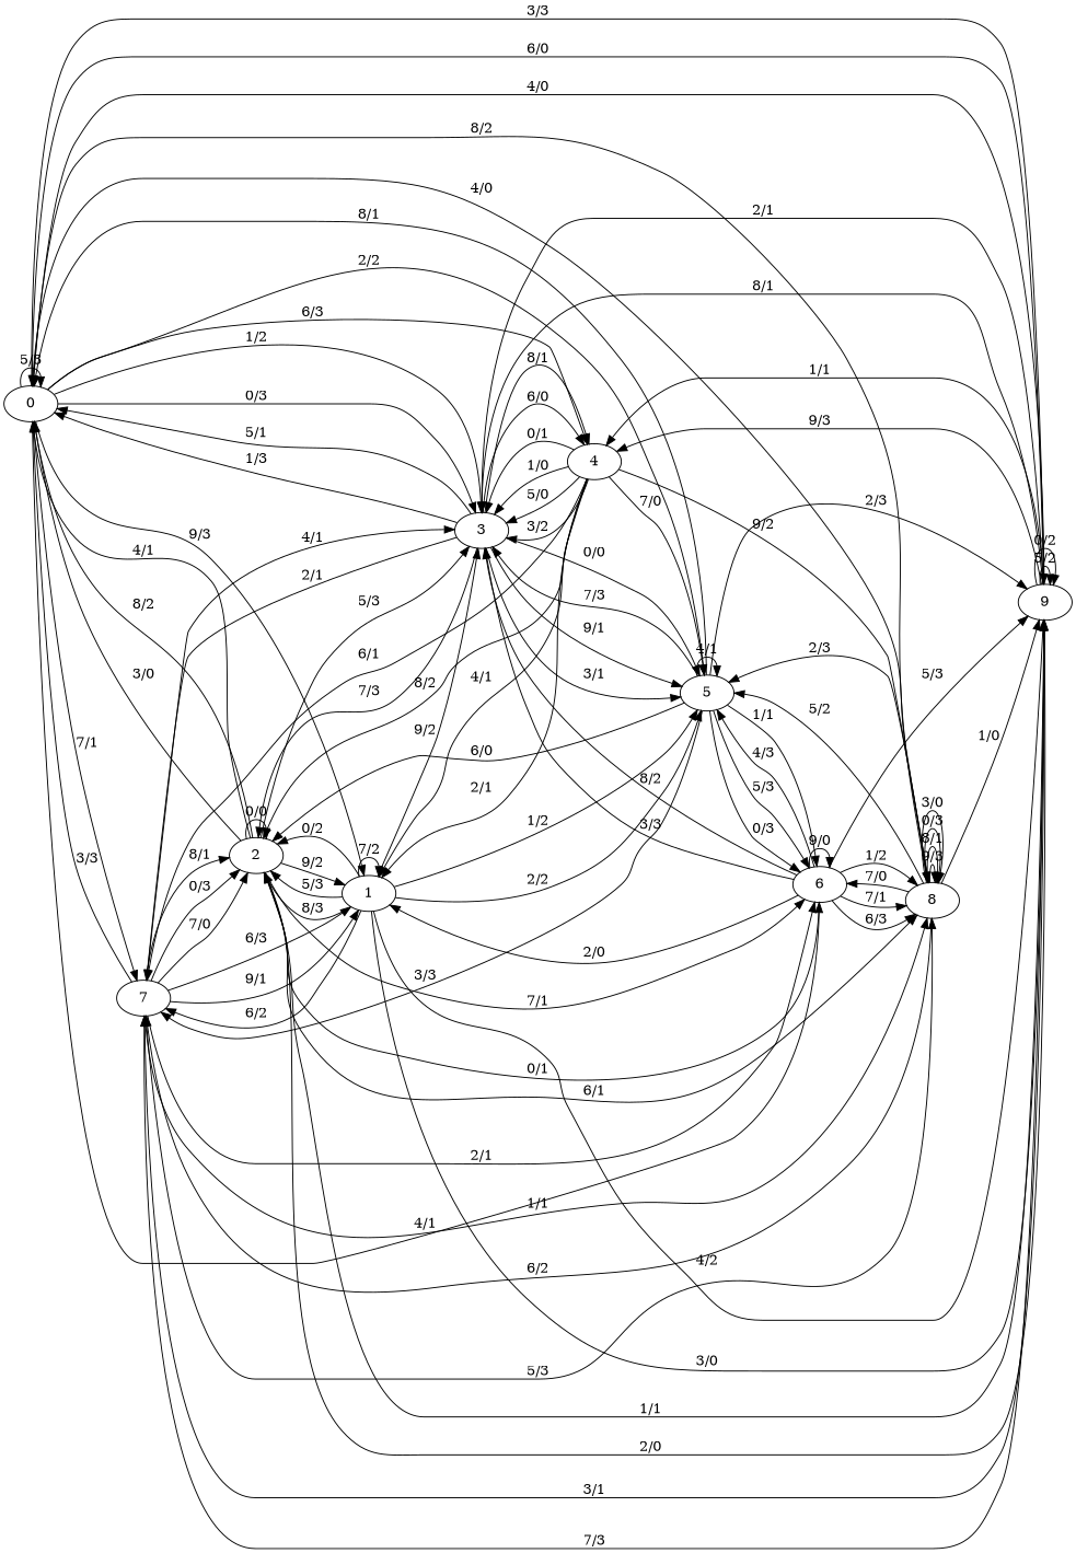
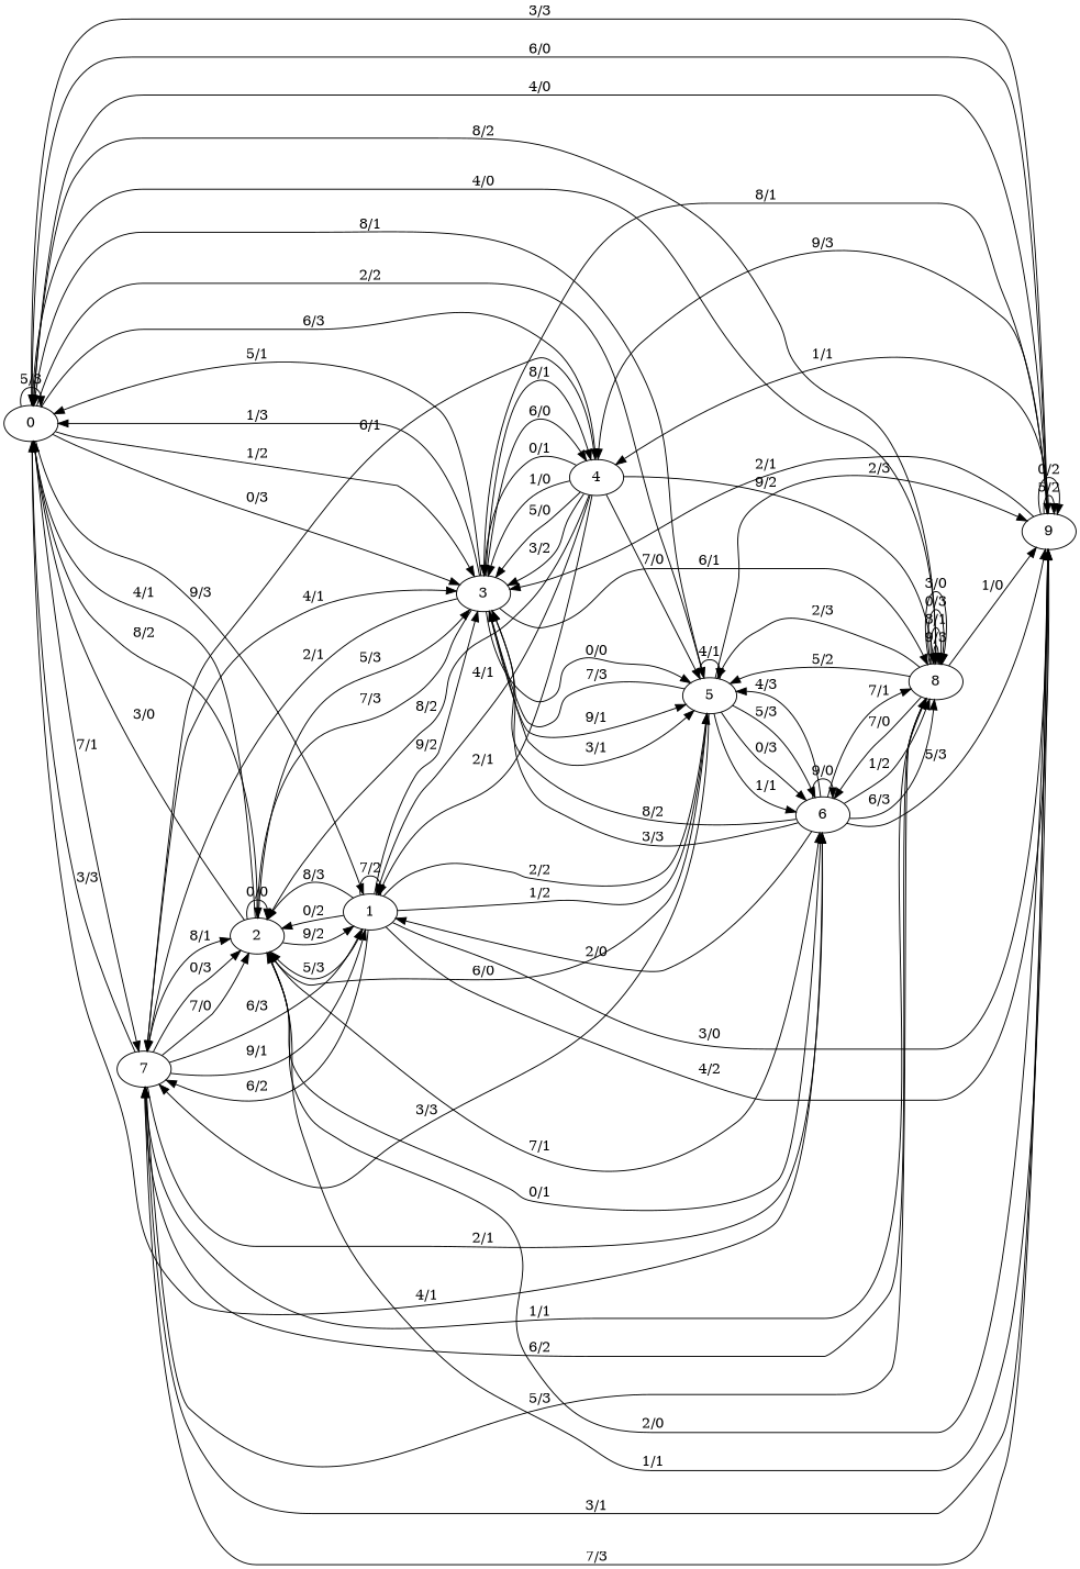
  digraph {
    rankdir=LR
    0
    7
    9
    8
    5
    3
    4
    6
    1
    2
    0 -> 0 [label="5/3"]
    0 -> 7 [label="7/1"]
    0 -> 9 [label="3/3"]
    0 -> 8 [label="8/2"]
    0 -> 5 [label="2/2"]
    0 -> 3 [label="1/2"]
    0 -> 3 [label="0/3"]
    0 -> 4 [label="6/3"]
    0 -> 6 [label="4/1"]
    0 -> 1 [label="9/3"]
    7 -> 0 [label="3/3"]
    7 -> 8 [label="5/3"]
    7 -> 8 [label="1/1"]
    7 -> 3 [label="4/1"]
    7 -> 6 [label="2/1"]
    7 -> 1 [label="6/3"]
    7 -> 1 [label="9/1"]
    7 -> 2 [label="8/1"]
    7 -> 2 [label="0/3"]
    7 -> 2 [label="7/0"]
    9 -> 0 [label="6/0"]
    9 -> 0 [label="4/0"]
    9 -> 7 [label="3/1"]
    9 -> 7 [label="7/3"]
    9 -> 9 [label="5/2"]
    9 -> 9 [label="0/2"]
    9 -> 3 [label="2/1"]
    9 -> 3 [label="8/1"]
    9 -> 4 [label="9/3"]
    9 -> 4 [label="1/1"]
    8 -> 0 [label="4/0"]
    8 -> 7 [label="6/2"]
    8 -> 9 [label="1/0"]
    8 -> 8 [label="9/3"]
    8 -> 8 [label="8/1"]
    8 -> 8 [label="0/3"]
    8 -> 8 [label="3/0"]
    8 -> 5 [label="2/3"]
    8 -> 5 [label="5/2"]
    8 -> 6 [label="7/0"]
    5 -> 0 [label="8/1"]
    5 -> 7 [label="3/3"]
    5 -> 9 [label="2/3"]
    5 -> 5 [label="4/1"]
    5 -> 3 [label="7/3"]
    5 -> 6 [label="5/3"]
    5 -> 6 [label="0/3"]
    5 -> 6 [label="1/1"]
    5 -> 2 [label="6/0"]
    3 -> 0 [label="5/1"]
    3 -> 0 [label="1/3"]
    3 -> 7 [label="2/1"]
    3 -> 5 [label="9/1"]
    3 -> 5 [label="0/0"]
    3 -> 5 [label="3/1"]
    3 -> 4 [label="8/1"]
    3 -> 4 [label="6/0"]
    3 -> 2 [label="7/3"]
    4 -> 7 [label="6/1"]
    4 -> 8 [label="9/2"]
    4 -> 5 [label="7/0"]
    4 -> 3 [label="0/1"]
    4 -> 3 [label="1/0"]
    4 -> 3 [label="5/0"]
    4 -> 3 [label="3/2"]
    4 -> 1 [label="4/1"]
    4 -> 1 [label="2/1"]
    4 -> 2 [label="8/2"]
    6 -> 9 [label="5/3"]
    6 -> 8 [label="1/2"]
    6 -> 8 [label="7/1"]
    6 -> 8 [label="6/3"]
    6 -> 5 [label="4/3"]
    6 -> 3 [label="8/2"]
    6 -> 3 [label="3/3"]
    6 -> 6 [label="9/0"]
    6 -> 1 [label="2/0"]
    6 -> 2 [label="0/1"]
    1 -> 7 [label="6/2"]
    1 -> 9 [label="3/0"]
    1 -> 9 [label="4/2"]
    1 -> 5 [label="2/2"]
    1 -> 5 [label="1/2"]
    1 -> 3 [label="9/2"]
    1 -> 1 [label="7/2"]
    1 -> 2 [label="5/3"]
    1 -> 2 [label="8/3"]
    1 -> 2 [label="0/2"]
    2 -> 0 [label="4/1"]
    2 -> 0 [label="8/2"]
    2 -> 0 [label="3/0"]
    2 -> 9 [label="2/0"]
    2 -> 9 [label="1/1"]
-   2 -> 8 [label="6/1"]
+   3 -> 8 [label="6/1"]
    2 -> 3 [label="5/3"]
    2 -> 6 [label="7/1"]
    2 -> 1 [label="9/2"]
    2 -> 2 [label="0/0"]
  }
